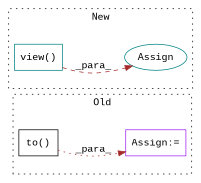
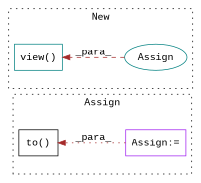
  digraph {
    fontname="Liberation Mono"
    rankdir=LR
    node [a=75 color=teal fontname="Liberation Mono" shape=box]
    edge [color=brown fontname="Liberation Mono"]
    n1 [color=black l="146,1" label="to()" s="8641,8798"]
    n2 [a=68 color=purple l=3 label="Assign:=" s=8638]
    n3 [l="7,1" label="view()" s="8402,8447"]
    n4 [a=76 l=2 label=Assign s=8409 shape=ellipse]
    subgraph cluster_1 {
-     label=Old
+     label=Assign
      style=dotted
      n1
      n2
    }
    subgraph cluster_2 {
      label=New
      style=dotted
      n3
      n4
    }
-   n1 -> n2 [label=_para_ style=dotted]
-   n3 -> n4 [label=_para_ style=dashed]
+   n2 -> n1 [label=_para_ style=dotted]
+   n4 -> n3 [label=_para_ style=dashed]
  }
